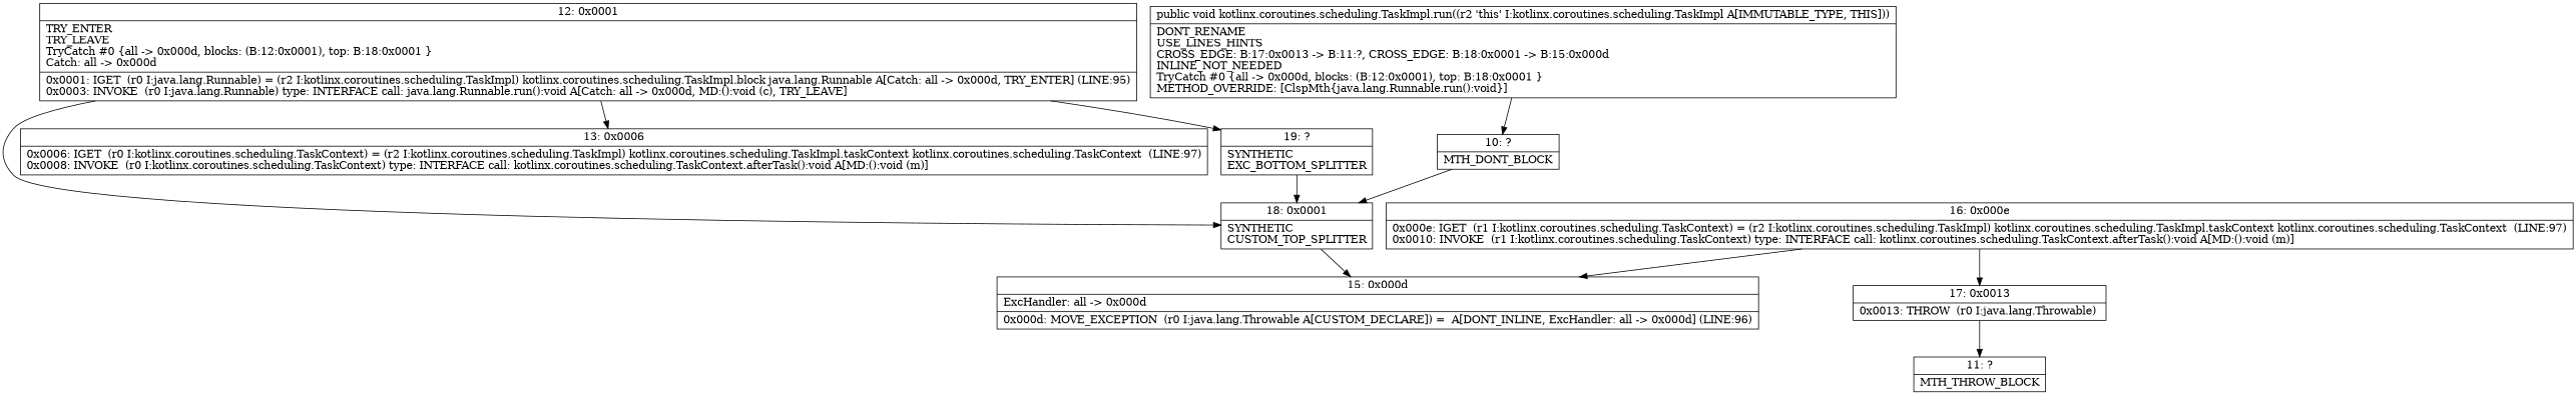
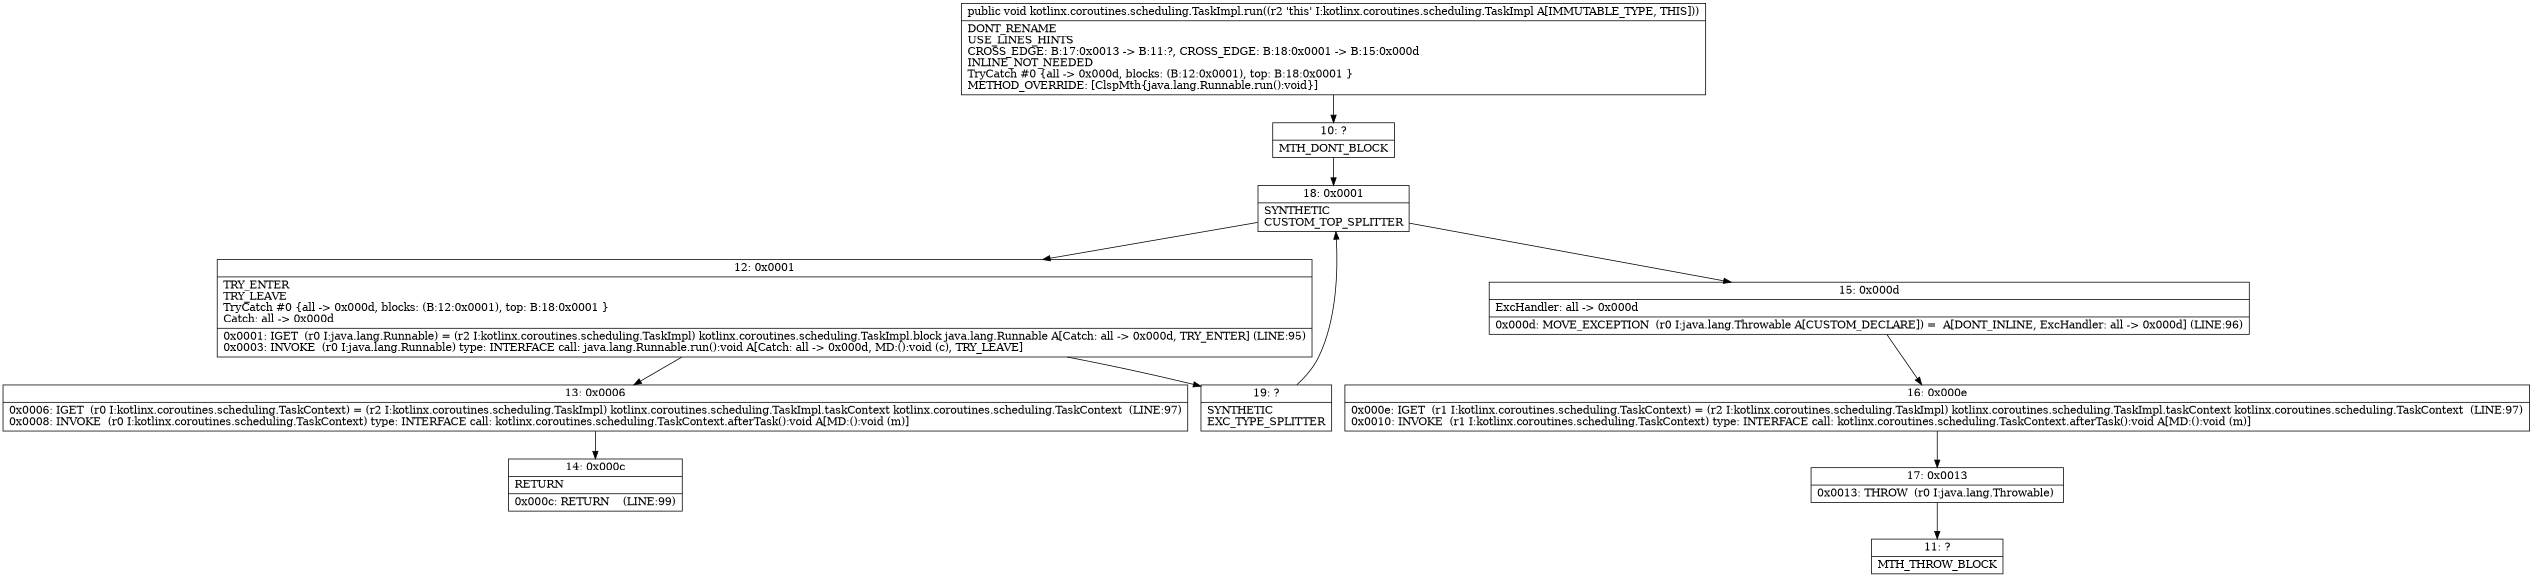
  digraph {
    node [shape=record]
    n1 [label="{10\:\ ?|MTH_DONT_BLOCK\l}"]
    n2 [label="{18\:\ 0x0001|SYNTHETIC\lCUSTOM_TOP_SPLITTER\l}"]
    n3 [label="{12\:\ 0x0001|TRY_ENTER\lTRY_LEAVE\lTryCatch #0 \{all \-\> 0x000d, blocks: (B:12:0x0001), top: B:18:0x0001 \}\lCatch: all \-\> 0x000d\l|0x0001: IGET  (r0 I:java.lang.Runnable) = (r2 I:kotlinx.coroutines.scheduling.TaskImpl) kotlinx.coroutines.scheduling.TaskImpl.block java.lang.Runnable A[Catch: all \-\> 0x000d, TRY_ENTER] (LINE:95)\l0x0003: INVOKE  (r0 I:java.lang.Runnable) type: INTERFACE call: java.lang.Runnable.run():void A[Catch: all \-\> 0x000d, MD:():void (c), TRY_LEAVE]\l}"]
    n4 [label="{15\:\ 0x000d|ExcHandler: all \-\> 0x000d\l|0x000d: MOVE_EXCEPTION  (r0 I:java.lang.Throwable A[CUSTOM_DECLARE]) =  A[DONT_INLINE, ExcHandler: all \-\> 0x000d] (LINE:96)\l}"]
    n5 [label="{13\:\ 0x0006|0x0006: IGET  (r0 I:kotlinx.coroutines.scheduling.TaskContext) = (r2 I:kotlinx.coroutines.scheduling.TaskImpl) kotlinx.coroutines.scheduling.TaskImpl.taskContext kotlinx.coroutines.scheduling.TaskContext  (LINE:97)\l0x0008: INVOKE  (r0 I:kotlinx.coroutines.scheduling.TaskContext) type: INTERFACE call: kotlinx.coroutines.scheduling.TaskContext.afterTask():void A[MD:():void (m)]\l}"]
-   n6 [label="{19\:\ ?|SYNTHETIC\lEXC_BOTTOM_SPLITTER\l}"]
+   n6 [label="{19\:\ ?|SYNTHETIC\lEXC_TYPE_SPLITTER\l}"]
    n7 [label="{16\:\ 0x000e|0x000e: IGET  (r1 I:kotlinx.coroutines.scheduling.TaskContext) = (r2 I:kotlinx.coroutines.scheduling.TaskImpl) kotlinx.coroutines.scheduling.TaskImpl.taskContext kotlinx.coroutines.scheduling.TaskContext  (LINE:97)\l0x0010: INVOKE  (r1 I:kotlinx.coroutines.scheduling.TaskContext) type: INTERFACE call: kotlinx.coroutines.scheduling.TaskContext.afterTask():void A[MD:():void (m)]\l}"]
+   n8 [label="{14\:\ 0x000c|RETURN\l|0x000c: RETURN    (LINE:99)\l}"]
    n9 [label="{11\:\ ?|MTH_THROW_BLOCK\l}"]
    n10 [label="{17\:\ 0x0013|0x0013: THROW  (r0 I:java.lang.Throwable) \l}"]
    n11 [label="{public void kotlinx.coroutines.scheduling.TaskImpl.run((r2 'this' I:kotlinx.coroutines.scheduling.TaskImpl A[IMMUTABLE_TYPE, THIS]))  | DONT_RENAME\lUSE_LINES_HINTS\lCROSS_EDGE: B:17:0x0013 \-\> B:11:?, CROSS_EDGE: B:18:0x0001 \-\> B:15:0x000d\lINLINE_NOT_NEEDED\lTryCatch #0 \{all \-\> 0x000d, blocks: (B:12:0x0001), top: B:18:0x0001 \}\lMETHOD_OVERRIDE: [ClspMth\{java.lang.Runnable.run():void\}]\l}"]
    n1 -> n2
-   n3 -> n2
+   n2 -> n3
    n2 -> n4
    n3 -> n5
    n3 -> n6
-   n7 -> n4
+   n4 -> n7
+   n5 -> n8
    n6 -> n2
    n7 -> n10
    n10 -> n9
    n11 -> n1
  }
